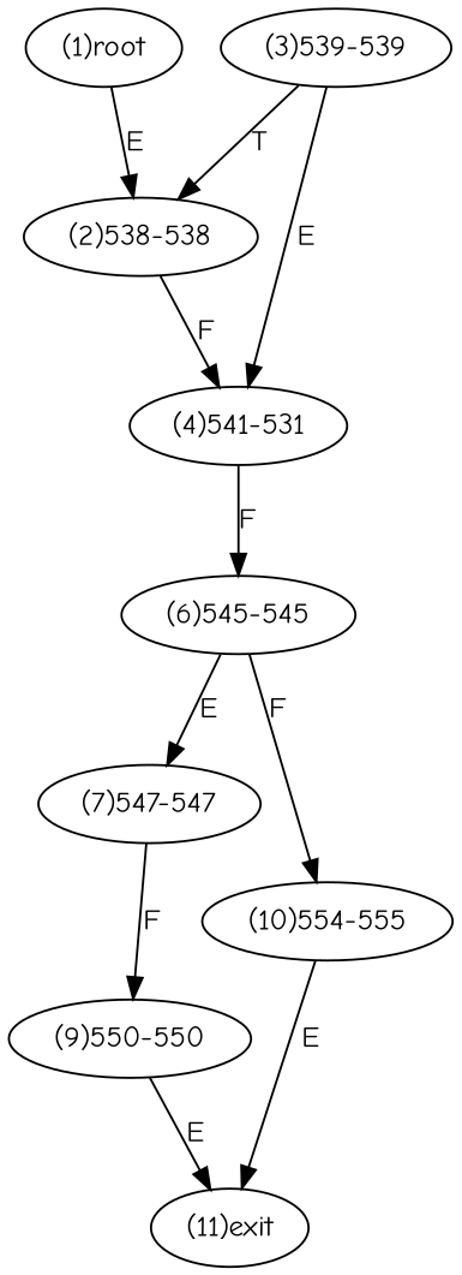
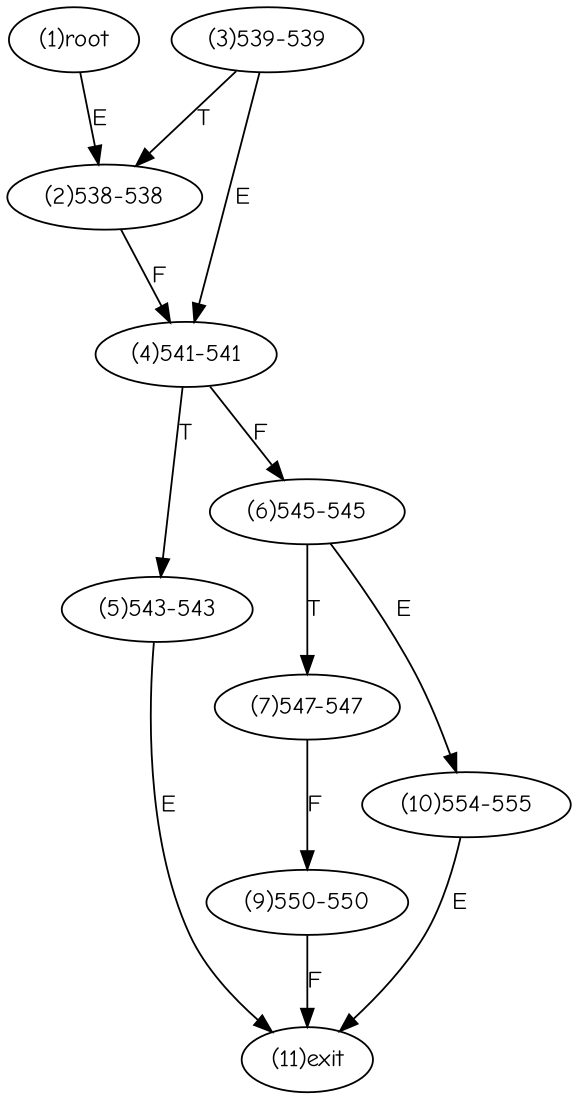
  digraph {
    fontname="Comic Neue"
    node [fontname="Comic Neue"]
    edge [fontname="Comic Neue"]
    n1 [label="(1)root"]
    n2 [label="(2)538-538"]
-   n3 [label="(4)541-531"]
+   n3 [label="(4)541-541"]
    n4 [label="(3)539-539"]
+   n5 [label="(5)543-543"]
    n6 [label="(6)545-545"]
    n7 [label="(11)exit"]
    n8 [label="(7)547-547"]
    n9 [label="(10)554-555"]
    n10 [label="(9)550-550"]
    n1 -> n2 [label=E]
    n2 -> n3 [label=F]
+   n3 -> n5 [label=T]
    n3 -> n6 [label=F]
    n4 -> n2 [label=T]
    n4 -> n3 [label=E]
-   n6 -> n8 [label=E]
-   n6 -> n9 [label=F]
+   n5 -> n7 [label=E]
+   n6 -> n8 [label=T]
+   n6 -> n9 [label=E]
    n8 -> n10 [label=F]
    n9 -> n7 [label=E]
-   n10 -> n7 [label=E]
+   n10 -> n7 [label=F]
  }
